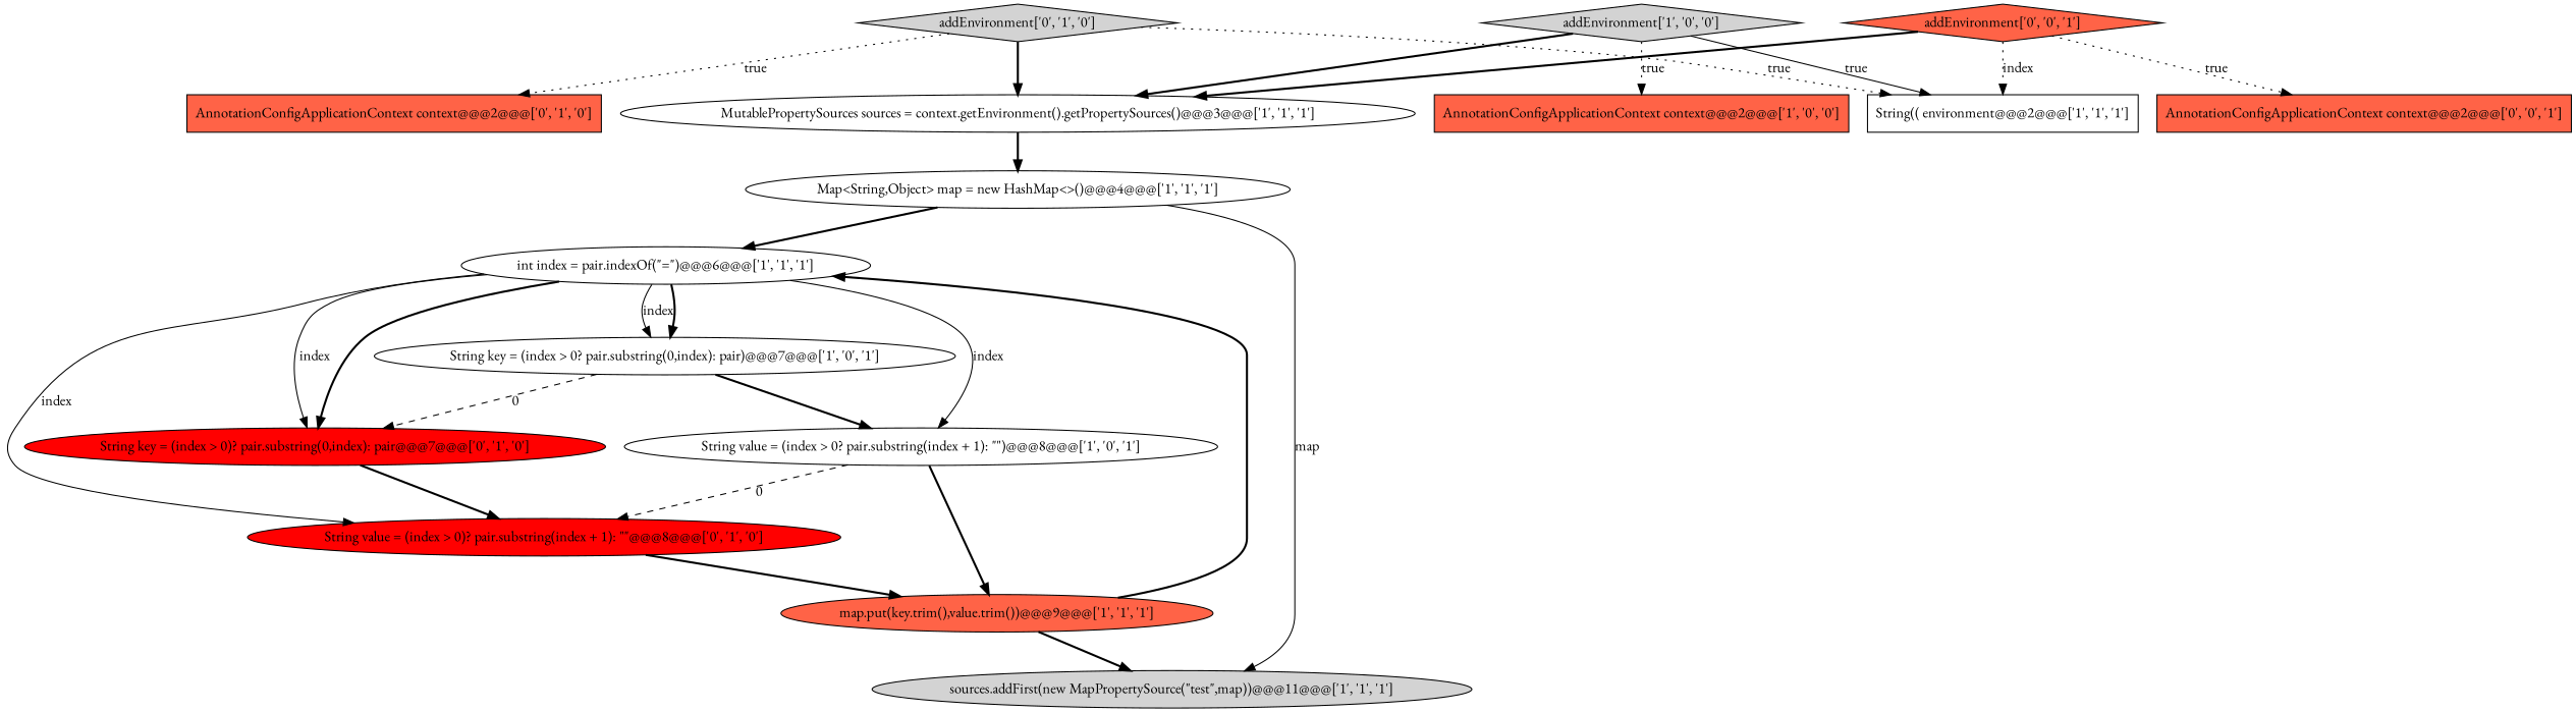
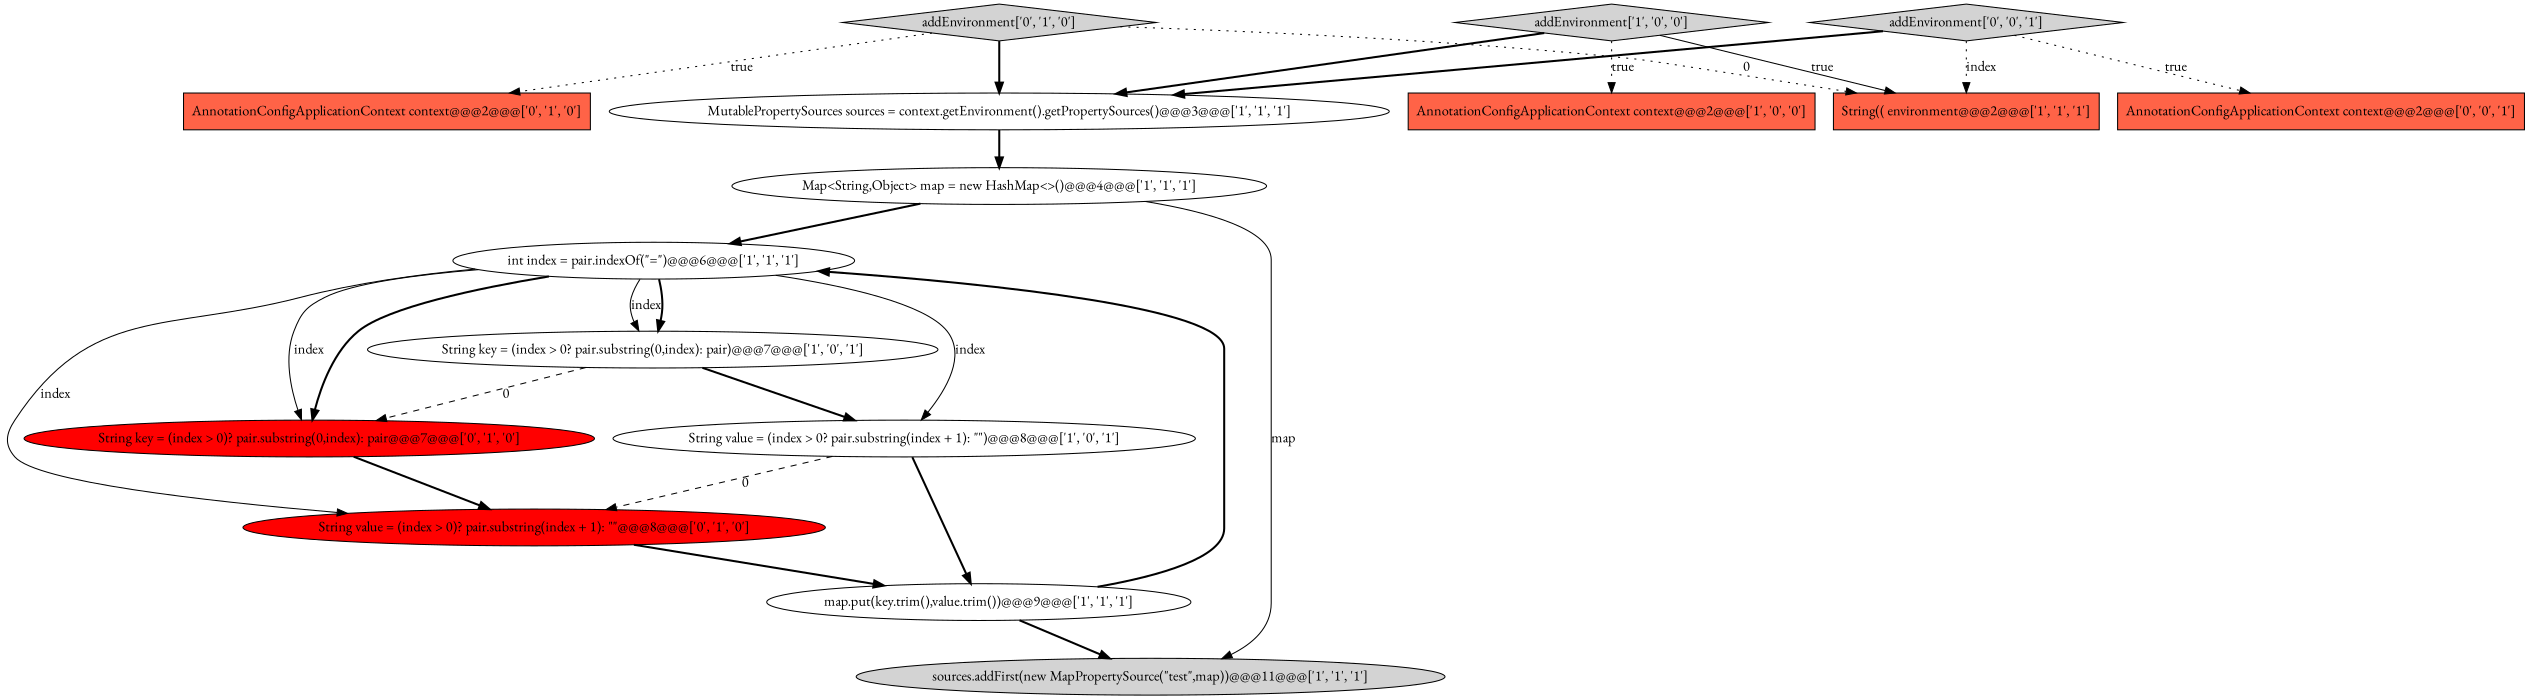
  digraph {
    fontname="EB Garamond"
    node [fillcolor=white fontname="EB Garamond" shape=ellipse style=filled]
    edge [fontname="EB Garamond" style=bold]
    n1 [fillcolor=tomato label="AnnotationConfigApplicationContext context@@@2@@@['0', '1', '0']" shape=box]
    n2 [label="int index = pair.indexOf(\"=\")@@@6@@@['1', '1', '1']"]
    n3 [label="String key = (index > 0? pair.substring(0,index): pair)@@@7@@@['1', '0', '1']"]
    n4 [fillcolor=red label="String key = (index > 0)? pair.substring(0,index): pair@@@7@@@['0', '1', '0']"]
    n5 [fillcolor=red label="String value = (index > 0)? pair.substring(index + 1): \"\"@@@8@@@['0', '1', '0']"]
    n6 [label="String value = (index > 0? pair.substring(index + 1): \"\")@@@8@@@['1', '0', '1']"]
-   n7 [fillcolor=tomato label="map.put(key.trim(),value.trim())@@@9@@@['1', '1', '1']"]
+   n7 [label="map.put(key.trim(),value.trim())@@@9@@@['1', '1', '1']"]
    n8 [fillcolor=lightgray label="sources.addFirst(new MapPropertySource(\"test\",map))@@@11@@@['1', '1', '1']"]
    n9 [fillcolor=tomato label="AnnotationConfigApplicationContext context@@@2@@@['1', '0', '0']" shape=box]
    n10 [fillcolor=lightgray label="addEnvironment['1', '0', '0']" shape=diamond]
    n11 [label="MutablePropertySources sources = context.getEnvironment().getPropertySources()@@@3@@@['1', '1', '1']"]
-   n12 [label="String(( environment@@@2@@@['1', '1', '1']" shape=box]
+   n12 [fillcolor=tomato label="String(( environment@@@2@@@['1', '1', '1']" shape=box]
    n13 [label="Map<String,Object> map = new HashMap<>()@@@4@@@['1', '1', '1']"]
-   n14 [fillcolor=tomato label="addEnvironment['0', '0', '1']" shape=diamond]
+   n14 [fillcolor=lightgray label="addEnvironment['0', '0', '1']" shape=diamond]
    n15 [fillcolor=tomato label="AnnotationConfigApplicationContext context@@@2@@@['0', '0', '1']" shape=box]
    n16 [fillcolor=lightgray label="addEnvironment['0', '1', '0']" shape=diamond]
    n2 -> n3 [label=index style=solid]
    n2 -> n3
    n2 -> n4 [label=index style=solid]
    n2 -> n4
    n2 -> n5 [label=index style=solid]
    n2 -> n6 [label=index style=solid]
    n3 -> n4 [label=0 style=dashed]
    n3 -> n6
    n4 -> n5
    n5 -> n7
    n6 -> n5 [label=0 style=dashed]
    n6 -> n7
    n7 -> n2
    n7 -> n8
    n10 -> n9 [label=true style=dotted]
    n10 -> n11
    n10 -> n12 [label=true style=solid]
    n11 -> n13
    n13 -> n2
    n13 -> n8 [label=map style=solid]
    n14 -> n11
    n14 -> n12 [label=index style=dotted]
    n14 -> n15 [label=true style=dotted]
    n16 -> n1 [label=true style=dotted]
    n16 -> n11
-   n16 -> n12 [label=true style=dotted]
+   n16 -> n12 [label=0 style=dotted]
  }
